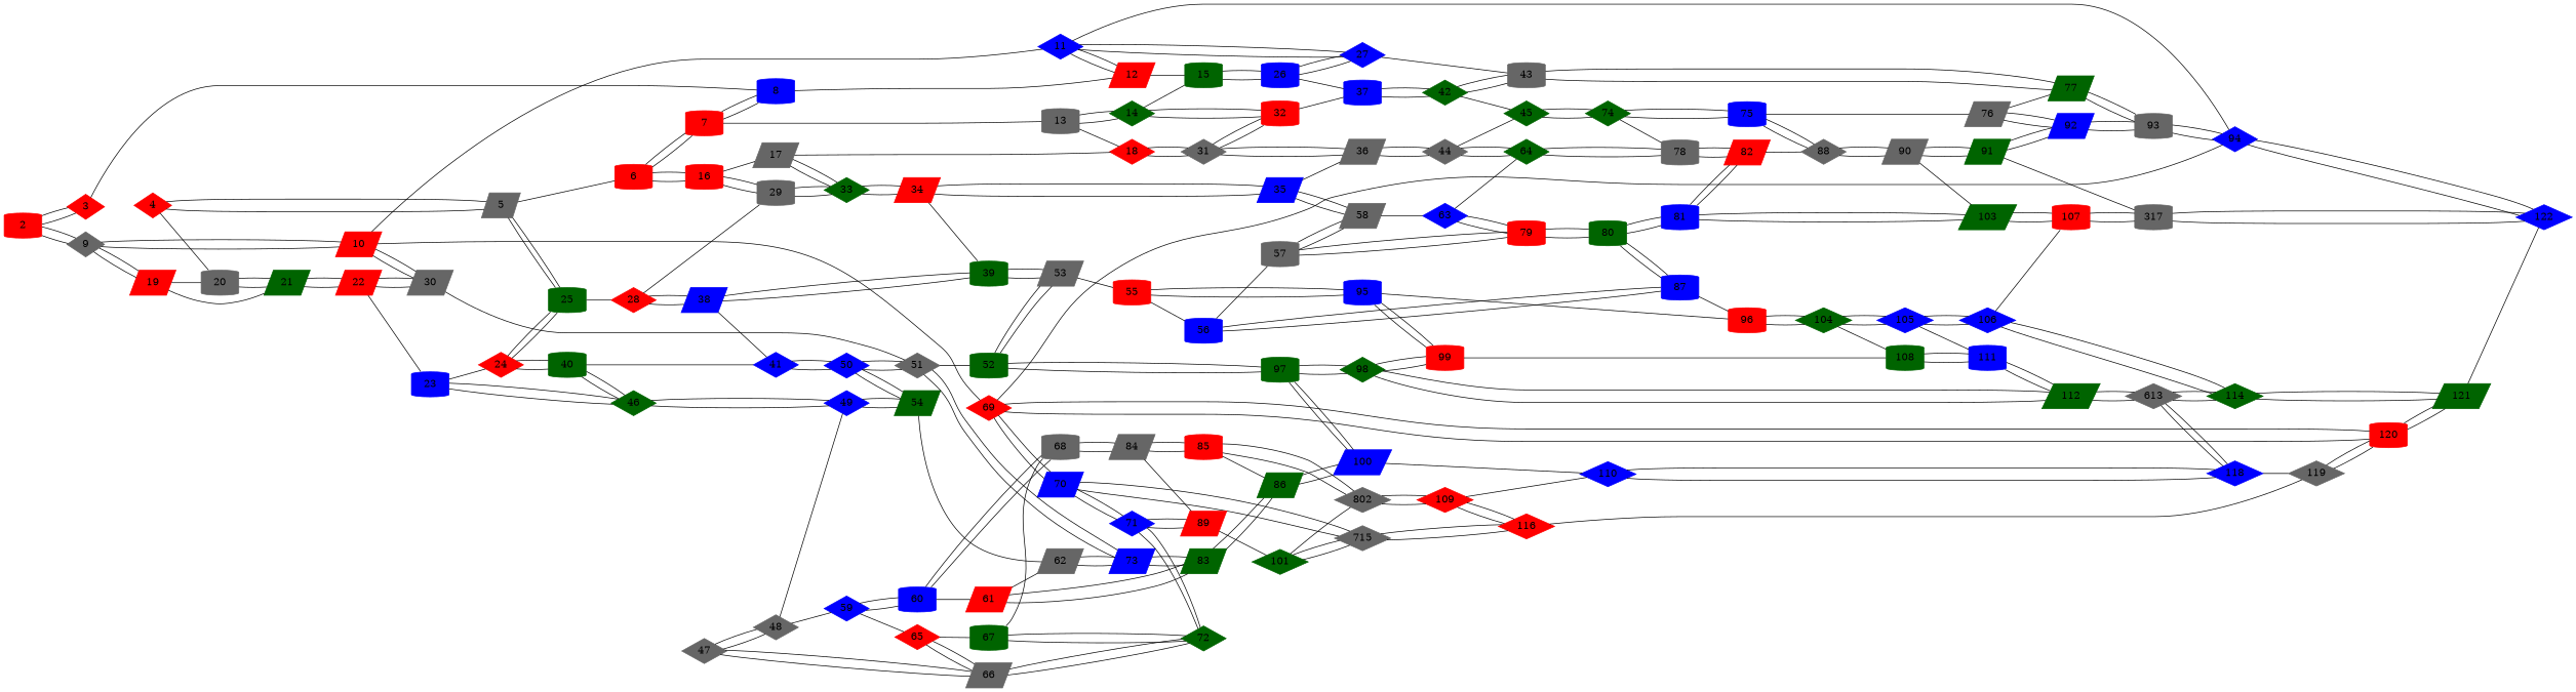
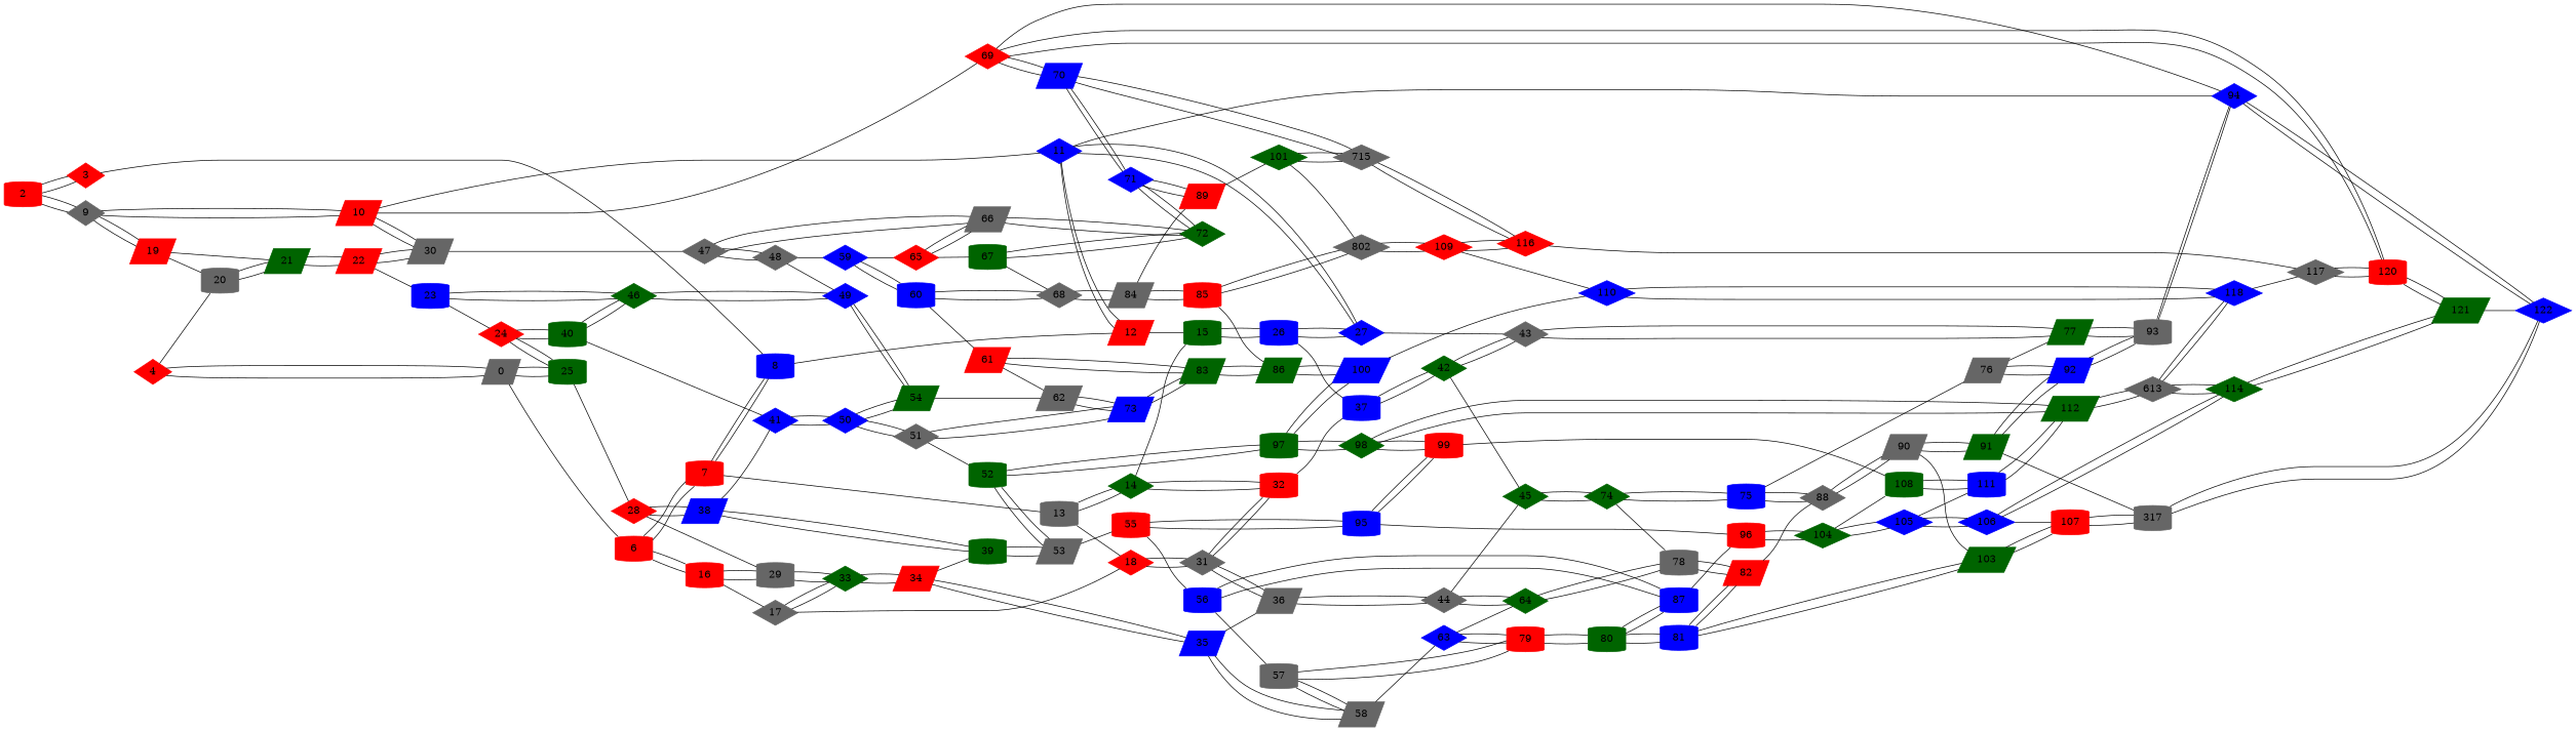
  graph {
    rankdir=LR
    node [color=gray40 shape=diamond style=filled]
    2 [color=red shape=cylinder]
    3 [color=red]
    9
    4 [color=red]
-   5 [shape=parallelogram]
+   5 [shape=parallelogram label=0]
    20 [shape=cylinder]
    8 [color=blue shape=cylinder]
    10 [color=red shape=parallelogram]
    19 [color=red shape=parallelogram]
    12 [color=red shape=parallelogram]
    6 [color=red shape=cylinder]
    25 [color=darkgreen shape=cylinder]
    21 [color=darkgreen shape=parallelogram]
    7 [color=red shape=cylinder]
    16 [color=red shape=cylinder]
    28 [color=red]
    13 [shape=cylinder]
-   17 [shape=parallelogram]
+   17
    29 [shape=cylinder]
    14 [color=darkgreen]
    18 [color=red]
    15 [color=darkgreen shape=cylinder]
    11 [color=blue]
    30 [shape=parallelogram]
    69 [color=red]
    27 [color=blue]
    94 [color=blue]
    47
    70 [color=blue shape=parallelogram]
    120 [color=red shape=cylinder]
-   43 [shape=cylinder]
+   43
    122 [color=blue]
    26 [color=blue shape=cylinder]
    32 [color=red shape=cylinder]
    31
    37 [color=blue shape=cylinder]
    33 [color=darkgreen]
    34 [color=red shape=parallelogram]
    36 [shape=parallelogram]
    22 [color=red shape=parallelogram]
    23 [color=blue shape=cylinder]
    24 [color=red]
    46 [color=darkgreen]
    40 [color=darkgreen shape=cylinder]
    49 [color=blue]
    41 [color=blue]
    38 [color=blue shape=parallelogram]
    42 [color=darkgreen]
    77 [color=darkgreen shape=parallelogram]
    39 [color=darkgreen shape=cylinder]
    48
    66 [shape=parallelogram]
    44
    35 [color=blue shape=parallelogram]
    58 [shape=parallelogram]
    53 [shape=parallelogram]
    63 [color=blue]
    45 [color=darkgreen]
    64 [color=darkgreen]
    50 [color=blue]
    55 [color=red shape=cylinder]
    54 [color=darkgreen shape=parallelogram]
    51
    74 [color=darkgreen]
    93 [shape=cylinder]
    78 [shape=cylinder]
    75 [color=blue shape=cylinder]
    59 [color=blue]
    72 [color=darkgreen]
    60 [color=blue shape=cylinder]
    65 [color=red]
    62 [shape=parallelogram]
    52 [color=darkgreen shape=cylinder]
    73 [color=blue shape=parallelogram]
    97 [color=darkgreen shape=cylinder]
    83 [color=darkgreen shape=parallelogram]
    100 [color=blue shape=parallelogram]
    98 [color=darkgreen]
    56 [color=blue shape=cylinder]
    95 [color=blue shape=cylinder]
    57 [shape=cylinder]
    87 [color=blue shape=cylinder]
    96 [color=red shape=cylinder]
    99 [color=red shape=cylinder]
    79 [color=red shape=cylinder]
    80 [color=darkgreen shape=cylinder]
    61 [color=red shape=parallelogram]
-   68 [shape=cylinder]
+   68
    67 [color=darkgreen shape=cylinder]
    84 [shape=parallelogram]
    86 [color=darkgreen shape=parallelogram]
    82 [color=red shape=parallelogram]
    89 [color=red shape=parallelogram]
    85 [color=red shape=cylinder]
    71 [color=blue]
    n96 [label=715]
    121 [color=darkgreen shape=parallelogram]
    116 [color=red]
    101 [color=darkgreen]
    76 [shape=parallelogram]
    88
    92 [color=blue shape=parallelogram]
    90 [shape=parallelogram]
    81 [color=blue shape=cylinder]
    103 [color=darkgreen shape=parallelogram]
    107 [color=red shape=cylinder]
    n107 [label=802]
    109 [color=red]
    110 [color=blue]
    104 [color=darkgreen]
    91 [color=darkgreen shape=parallelogram]
    n112 [label=317 shape=cylinder]
    108 [color=darkgreen shape=cylinder]
    105 [color=blue]
    112 [color=darkgreen shape=parallelogram]
    n116 [label=613]
    111 [color=blue shape=cylinder]
    118 [color=blue]
    106 [color=blue]
    114 [color=darkgreen]
-   119
+   119 [label=117]
    2 -- 3
    2 -- 3
    2 -- 9
    2 -- 9
    3 -- 8
    9 -- 10
    9 -- 10
    9 -- 19
    9 -- 19
    4 -- 5
    4 -- 5
    4 -- 20
    5 -- 6
    5 -- 25
    5 -- 25
    20 -- 21
    20 -- 21
    8 -- 12
    10 -- 11
    10 -- 30
    10 -- 30
    10 -- 69
    19 -- 20
    19 -- 21
    12 -- 15
    6 -- 7
    6 -- 7
    6 -- 16
    6 -- 16
    25 -- 28
    21 -- 22
    21 -- 22
    7 -- 8
    7 -- 8
    7 -- 13
    16 -- 17
    16 -- 29
    16 -- 29
    28 -- 29
    28 -- 38
    28 -- 38
    13 -- 14
    13 -- 14
    13 -- 18
    17 -- 18
    17 -- 33
    17 -- 33
    29 -- 33
    29 -- 33
    14 -- 15
    14 -- 32
    14 -- 32
    18 -- 31
    18 -- 31
    15 -- 26
    15 -- 26
    11 -- 12
    11 -- 12
    11 -- 27
    11 -- 27
    11 -- 94
-   30 -- 51
+   30 -- 47
    69 -- 94
    69 -- 70
    69 -- 70
    69 -- 120
    69 -- 120
    27 -- 43
    94 -- 122
    94 -- 122
    47 -- 48
    47 -- 48
    47 -- 66
    47 -- 66
    70 -- 71
    70 -- 71
    70 -- n96
    70 -- n96
    120 -- 121
    120 -- 121
    43 -- 77
    43 -- 77
    26 -- 27
    26 -- 27
    26 -- 37
    32 -- 37
    31 -- 32
    31 -- 32
    31 -- 36
    31 -- 36
    37 -- 42
    37 -- 42
    33 -- 34
    33 -- 34
    34 -- 39
    34 -- 35
    34 -- 35
    36 -- 44
    36 -- 44
    22 -- 30
    22 -- 30
    22 -- 23
    23 -- 24
    23 -- 46
    23 -- 46
    24 -- 25
    24 -- 25
    24 -- 40
    24 -- 40
    46 -- 49
    46 -- 49
    40 -- 46
    40 -- 46
    40 -- 41
    49 -- 54
    49 -- 54
    41 -- 50
    41 -- 50
    38 -- 41
    38 -- 39
    38 -- 39
    42 -- 43
    42 -- 43
    42 -- 45
    77 -- 93
    77 -- 93
    39 -- 53
    39 -- 53
    48 -- 49
    48 -- 59
    66 -- 72
    66 -- 72
    44 -- 45
    44 -- 64
    44 -- 64
    35 -- 36
    35 -- 58
    35 -- 58
    58 -- 63
    53 -- 55
    63 -- 64
    63 -- 79
    63 -- 79
    45 -- 74
    45 -- 74
    64 -- 78
    64 -- 78
    50 -- 54
    50 -- 54
    50 -- 51
    50 -- 51
    55 -- 56
    55 -- 95
    55 -- 95
    54 -- 62
    51 -- 52
    51 -- 73
    51 -- 73
    74 -- 78
    74 -- 75
    74 -- 75
    93 -- 94
    93 -- 94
    78 -- 82
    78 -- 82
    75 -- 76
    75 -- 88
    75 -- 88
    59 -- 60
    59 -- 60
    59 -- 65
    60 -- 61
    60 -- 68
    60 -- 68
    65 -- 66
    65 -- 66
    65 -- 67
    62 -- 73
    62 -- 73
    52 -- 53
    52 -- 53
    52 -- 97
    52 -- 97
    73 -- 83
    73 -- 83
    97 -- 100
    97 -- 100
    97 -- 98
    97 -- 98
    83 -- 86
    83 -- 86
    100 -- 110
    98 -- 99
    98 -- 99
    98 -- 112
    98 -- 112
    56 -- 57
    56 -- 87
    56 -- 87
    95 -- 96
    95 -- 99
    95 -- 99
    57 -- 58
    57 -- 58
    57 -- 79
    57 -- 79
    87 -- 96
    96 -- 104
    96 -- 104
    99 -- 108
    79 -- 80
    79 -- 80
    80 -- 87
    80 -- 87
    80 -- 81
    80 -- 81
    61 -- 62
    61 -- 83
    61 -- 83
    68 -- 84
    68 -- 84
    67 -- 72
    67 -- 72
    67 -- 68
    84 -- 89
    84 -- 85
    84 -- 85
    86 -- 100
    86 -- 100
    82 -- 88
    89 -- 101
    85 -- 86
    85 -- n107
    85 -- n107
    71 -- 72
    71 -- 72
    71 -- 89
    71 -- 89
    n96 -- 116
    n96 -- 116
    121 -- 122
    116 -- 119
    101 -- n96
    101 -- n96
    101 -- n107
    76 -- 77
    76 -- 92
    76 -- 92
    88 -- 90
    88 -- 90
    92 -- 93
    92 -- 93
    90 -- 103
    90 -- 91
    90 -- 91
    81 -- 82
    81 -- 82
    81 -- 103
    81 -- 103
    103 -- 107
    103 -- 107
    107 -- n112
    107 -- n112
    n107 -- 109
    n107 -- 109
    109 -- 116
    109 -- 116
    109 -- 110
    110 -- 118
    110 -- 118
    104 -- 108
    104 -- 105
    104 -- 105
    91 -- 92
    91 -- 92
    91 -- n112
    n112 -- 122
    n112 -- 122
    108 -- 111
    108 -- 111
    105 -- 111
    105 -- 106
    105 -- 106
    112 -- n116
    112 -- n116
    n116 -- 118
    n116 -- 118
    n116 -- 114
    n116 -- 114
    111 -- 112
    111 -- 112
    118 -- 119
    106 -- 107
    106 -- 114
    106 -- 114
    114 -- 121
    114 -- 121
    119 -- 120
    119 -- 120
  }
